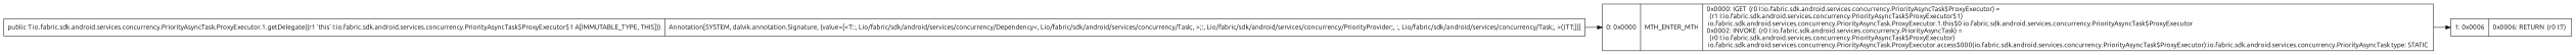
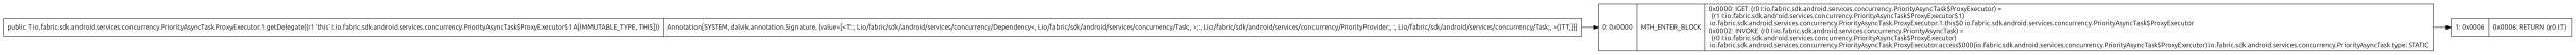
  digraph {
    rankdir=LR
    fontname=Ubuntu
    node [shape=record fontname=Ubuntu]
    edge [fontname=Ubuntu]
-   n1 [label="{0\:\ 0x0000|MTH_ENTER_MTH\l|0x0000: IGET  (r0 I:io.fabric.sdk.android.services.concurrency.PriorityAsyncTask$ProxyExecutor) = \l  (r1 I:io.fabric.sdk.android.services.concurrency.PriorityAsyncTask$ProxyExecutor$1)\l io.fabric.sdk.android.services.concurrency.PriorityAsyncTask.ProxyExecutor.1.this$0 io.fabric.sdk.android.services.concurrency.PriorityAsyncTask$ProxyExecutor \l0x0002: INVOKE  (r0 I:io.fabric.sdk.android.services.concurrency.PriorityAsyncTask) = \l  (r0 I:io.fabric.sdk.android.services.concurrency.PriorityAsyncTask$ProxyExecutor)\l io.fabric.sdk.android.services.concurrency.PriorityAsyncTask.ProxyExecutor.access$000(io.fabric.sdk.android.services.concurrency.PriorityAsyncTask$ProxyExecutor):io.fabric.sdk.android.services.concurrency.PriorityAsyncTask type: STATIC \l}"]
+   n1 [label="{0\:\ 0x0000|MTH_ENTER_BLOCK\l|0x0000: IGET  (r0 I:io.fabric.sdk.android.services.concurrency.PriorityAsyncTask$ProxyExecutor) = \l  (r1 I:io.fabric.sdk.android.services.concurrency.PriorityAsyncTask$ProxyExecutor$1)\l io.fabric.sdk.android.services.concurrency.PriorityAsyncTask.ProxyExecutor.1.this$0 io.fabric.sdk.android.services.concurrency.PriorityAsyncTask$ProxyExecutor \l0x0002: INVOKE  (r0 I:io.fabric.sdk.android.services.concurrency.PriorityAsyncTask) = \l  (r0 I:io.fabric.sdk.android.services.concurrency.PriorityAsyncTask$ProxyExecutor)\l io.fabric.sdk.android.services.concurrency.PriorityAsyncTask.ProxyExecutor.access$000(io.fabric.sdk.android.services.concurrency.PriorityAsyncTask$ProxyExecutor):io.fabric.sdk.android.services.concurrency.PriorityAsyncTask type: STATIC \l}"]
    n2 [label="{1\:\ 0x0006|0x0006: RETURN  (r0 I:T) \l}"]
    n3 [label="{public T io.fabric.sdk.android.services.concurrency.PriorityAsyncTask.ProxyExecutor.1.getDelegate((r1 'this' I:io.fabric.sdk.android.services.concurrency.PriorityAsyncTask$ProxyExecutor$1 A[IMMUTABLE_TYPE, THIS]))  | Annotation[SYSTEM, dalvik.annotation.Signature, \{value=[\<T::, Lio\/fabric\/sdk\/android\/services\/concurrency\/Dependency\<, Lio\/fabric\/sdk\/android\/services\/concurrency\/Task;, \>;:, Lio\/fabric\/sdk\/android\/services\/concurrency\/PriorityProvider;, :, Lio\/fabric\/sdk\/android\/services\/concurrency\/Task;, \>()TT;]\}]\l}"]
    n1 -> n2
    n3 -> n1
  }
